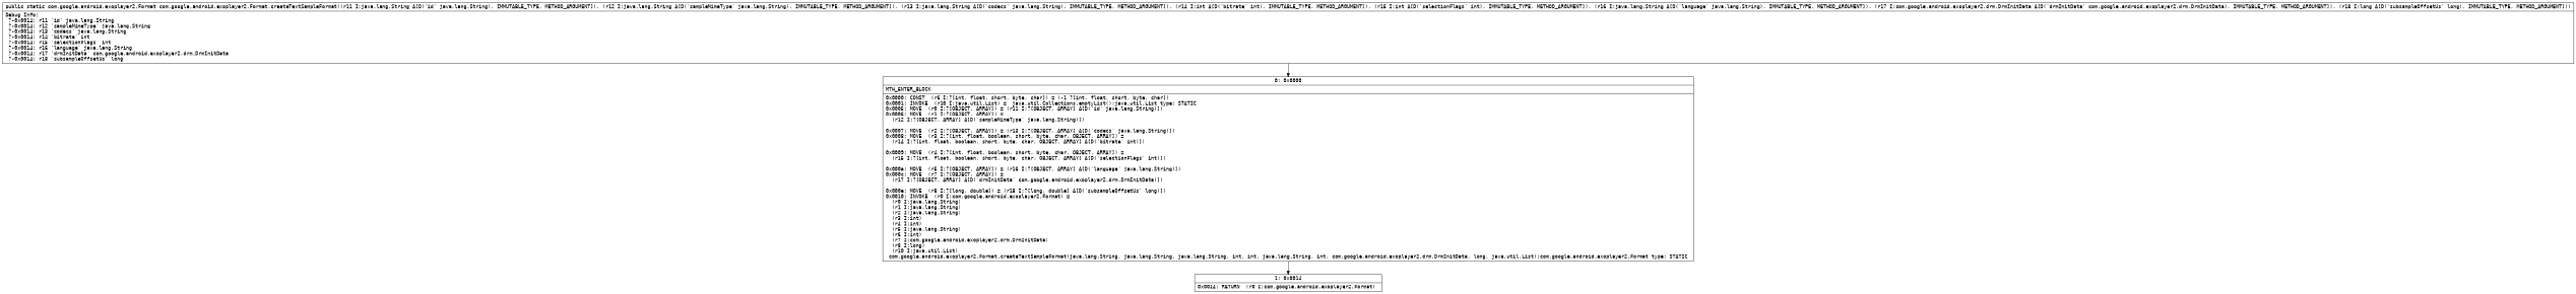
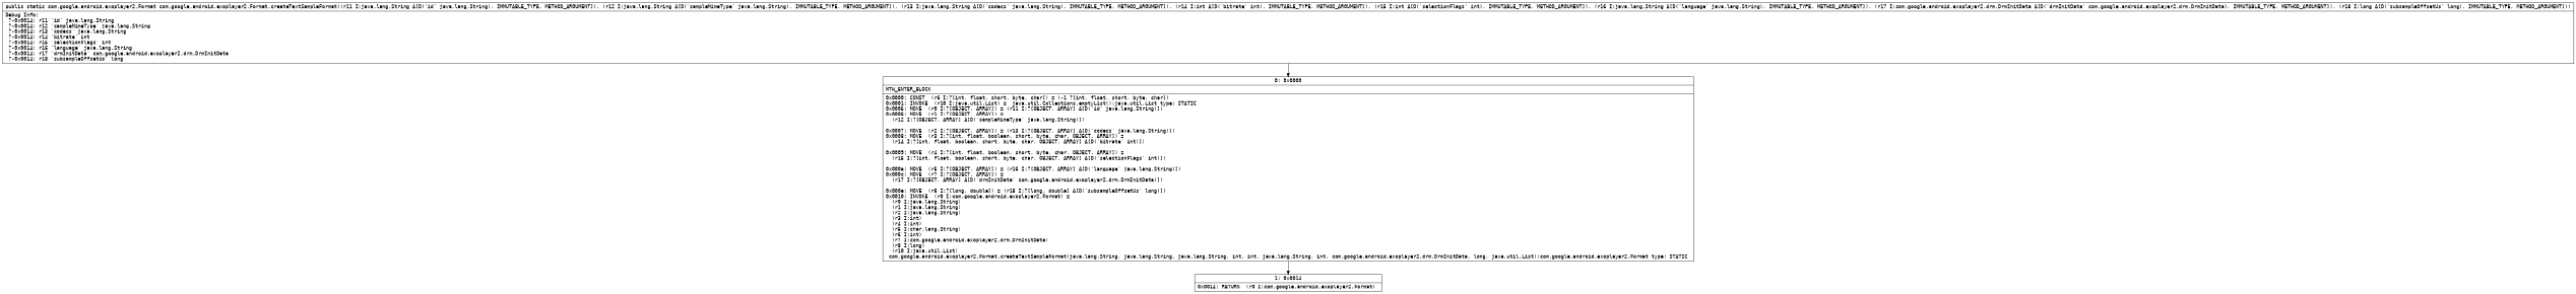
  digraph {
    fontname="DejaVu Sans Mono"
    node [shape=record fontname="DejaVu Sans Mono"]
    edge [fontname="DejaVu Sans Mono"]
-   n1 [label="{0\:\ 0x0000|MTH_ENTER_BLOCK\l|0x0000: CONST  (r6 I:?[int, float, short, byte, char]) = (\-1 ?[int, float, short, byte, char]) \l0x0001: INVOKE  (r10 I:java.util.List) =  java.util.Collections.emptyList():java.util.List type: STATIC \l0x0005: MOVE  (r0 I:?[OBJECT, ARRAY]) = (r11 I:?[OBJECT, ARRAY] A[D('id' java.lang.String)]) \l0x0006: MOVE  (r1 I:?[OBJECT, ARRAY]) = \l  (r12 I:?[OBJECT, ARRAY] A[D('sampleMimeType' java.lang.String)])\l \l0x0007: MOVE  (r2 I:?[OBJECT, ARRAY]) = (r13 I:?[OBJECT, ARRAY] A[D('codecs' java.lang.String)]) \l0x0008: MOVE  (r3 I:?[int, float, boolean, short, byte, char, OBJECT, ARRAY]) = \l  (r14 I:?[int, float, boolean, short, byte, char, OBJECT, ARRAY] A[D('bitrate' int)])\l \l0x0009: MOVE  (r4 I:?[int, float, boolean, short, byte, char, OBJECT, ARRAY]) = \l  (r15 I:?[int, float, boolean, short, byte, char, OBJECT, ARRAY] A[D('selectionFlags' int)])\l \l0x000a: MOVE  (r5 I:?[OBJECT, ARRAY]) = (r16 I:?[OBJECT, ARRAY] A[D('language' java.lang.String)]) \l0x000c: MOVE  (r7 I:?[OBJECT, ARRAY]) = \l  (r17 I:?[OBJECT, ARRAY] A[D('drmInitData' com.google.android.exoplayer2.drm.DrmInitData)])\l \l0x000e: MOVE  (r8 I:?[long, double]) = (r18 I:?[long, double] A[D('subsampleOffsetUs' long)]) \l0x0010: INVOKE  (r0 I:com.google.android.exoplayer2.Format) = \l  (r0 I:java.lang.String)\l  (r1 I:java.lang.String)\l  (r2 I:java.lang.String)\l  (r3 I:int)\l  (r4 I:int)\l  (r5 I:java.lang.String)\l  (r6 I:int)\l  (r7 I:com.google.android.exoplayer2.drm.DrmInitData)\l  (r8 I:long)\l  (r10 I:java.util.List)\l com.google.android.exoplayer2.Format.createTextSampleFormat(java.lang.String, java.lang.String, java.lang.String, int, int, java.lang.String, int, com.google.android.exoplayer2.drm.DrmInitData, long, java.util.List):com.google.android.exoplayer2.Format type: STATIC \l}"]
+   n1 [label="{0\:\ 0x0000|MTH_ENTER_BLOCK\l|0x0000: CONST  (r6 I:?[int, float, short, byte, char]) = (\-1 ?[int, float, short, byte, char]) \l0x0001: INVOKE  (r10 I:java.util.List) =  java.util.Collections.emptyList():java.util.List type: STATIC \l0x0005: MOVE  (r0 I:?[OBJECT, ARRAY]) = (r11 I:?[OBJECT, ARRAY] A[D('id' java.lang.String)]) \l0x0006: MOVE  (r1 I:?[OBJECT, ARRAY]) = \l  (r12 I:?[OBJECT, ARRAY] A[D('sampleMimeType' java.lang.String)])\l \l0x0007: MOVE  (r2 I:?[OBJECT, ARRAY]) = (r13 I:?[OBJECT, ARRAY] A[D('codecs' java.lang.String)]) \l0x0008: MOVE  (r3 I:?[int, float, boolean, short, byte, char, OBJECT, ARRAY]) = \l  (r14 I:?[int, float, boolean, short, byte, char, OBJECT, ARRAY] A[D('bitrate' int)])\l \l0x0009: MOVE  (r4 I:?[int, float, boolean, short, byte, char, OBJECT, ARRAY]) = \l  (r15 I:?[int, float, boolean, short, byte, char, OBJECT, ARRAY] A[D('selectionFlags' int)])\l \l0x000a: MOVE  (r5 I:?[OBJECT, ARRAY]) = (r16 I:?[OBJECT, ARRAY] A[D('language' java.lang.String)]) \l0x000c: MOVE  (r7 I:?[OBJECT, ARRAY]) = \l  (r17 I:?[OBJECT, ARRAY] A[D('drmInitData' com.google.android.exoplayer2.drm.DrmInitData)])\l \l0x000e: MOVE  (r8 I:?[long, double]) = (r18 I:?[long, double] A[D('subsampleOffsetUs' long)]) \l0x0010: INVOKE  (r0 I:com.google.android.exoplayer2.Format) = \l  (r0 I:java.lang.String)\l  (r1 I:java.lang.String)\l  (r2 I:java.lang.String)\l  (r3 I:int)\l  (r4 I:int)\l  (r5 I:char.lang.String)\l  (r6 I:int)\l  (r7 I:com.google.android.exoplayer2.drm.DrmInitData)\l  (r8 I:long)\l  (r10 I:java.util.List)\l com.google.android.exoplayer2.Format.createTextSampleFormat(java.lang.String, java.lang.String, java.lang.String, int, int, java.lang.String, int, com.google.android.exoplayer2.drm.DrmInitData, long, java.util.List):com.google.android.exoplayer2.Format type: STATIC \l}"]
    n2 [label="{1\:\ 0x0014|0x0014: RETURN  (r0 I:com.google.android.exoplayer2.Format) \l}"]
    n3 [label="{public static com.google.android.exoplayer2.Format com.google.android.exoplayer2.Format.createTextSampleFormat((r11 I:java.lang.String A[D('id' java.lang.String), IMMUTABLE_TYPE, METHOD_ARGUMENT]), (r12 I:java.lang.String A[D('sampleMimeType' java.lang.String), IMMUTABLE_TYPE, METHOD_ARGUMENT]), (r13 I:java.lang.String A[D('codecs' java.lang.String), IMMUTABLE_TYPE, METHOD_ARGUMENT]), (r14 I:int A[D('bitrate' int), IMMUTABLE_TYPE, METHOD_ARGUMENT]), (r15 I:int A[D('selectionFlags' int), IMMUTABLE_TYPE, METHOD_ARGUMENT]), (r16 I:java.lang.String A[D('language' java.lang.String), IMMUTABLE_TYPE, METHOD_ARGUMENT]), (r17 I:com.google.android.exoplayer2.drm.DrmInitData A[D('drmInitData' com.google.android.exoplayer2.drm.DrmInitData), IMMUTABLE_TYPE, METHOD_ARGUMENT]), (r18 I:long A[D('subsampleOffsetUs' long), IMMUTABLE_TYPE, METHOD_ARGUMENT]))  | Debug Info:\l  ?\-0x0014: r11 'id' java.lang.String\l  ?\-0x0014: r12 'sampleMimeType' java.lang.String\l  ?\-0x0014: r13 'codecs' java.lang.String\l  ?\-0x0014: r14 'bitrate' int\l  ?\-0x0014: r15 'selectionFlags' int\l  ?\-0x0014: r16 'language' java.lang.String\l  ?\-0x0014: r17 'drmInitData' com.google.android.exoplayer2.drm.DrmInitData\l  ?\-0x0014: r18 'subsampleOffsetUs' long\l}"]
    n1 -> n2
    n3 -> n1
  }
